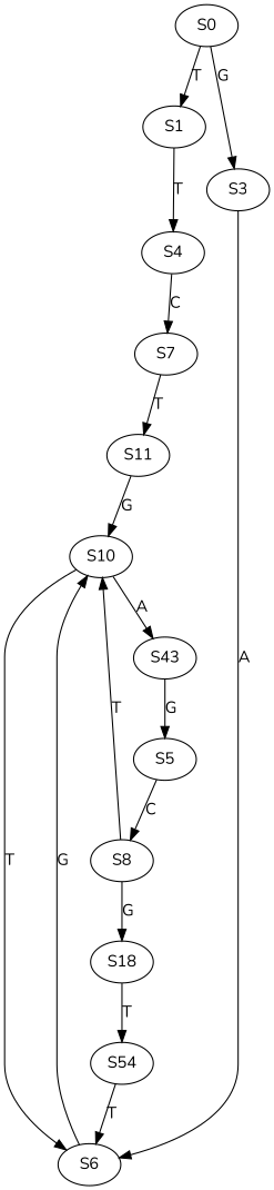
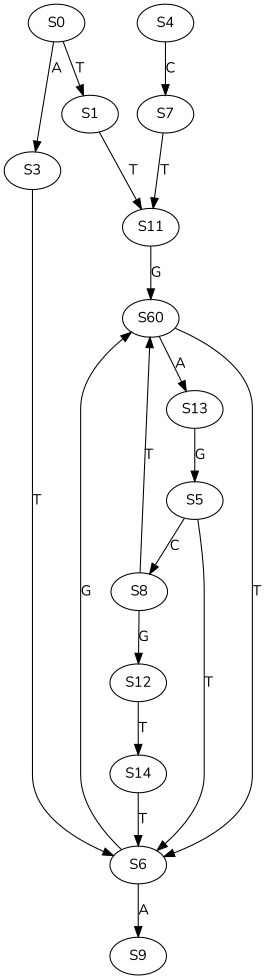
  strict digraph {
    fontname=Nunito
    node [fontname=Nunito]
    edge [fontname=Nunito]
    S0
    S1
    S3
    S4
    S6
    S7
    S5
    S8
-   S10
+   S9
+   S10 [label=S60]
    S11
-   S12 [label=S18]
-   S13 [label=S43]
-   S14 [label=S54]
+   S12
+   S13
+   S14
    S0 -> S1 [label=T]
-   S0 -> S3 [label=G]
-   S1 -> S4 [label=T]
-   S3 -> S6 [label=A]
+   S0 -> S3 [label=A]
+   S1 -> S11 [label=T]
+   S3 -> S6 [label=T]
    S4 -> S7 [label=C]
+   S6 -> S9 [label=A]
    S6 -> S10 [label=G]
    S7 -> S11 [label=T]
+   S5 -> S6 [label=T]
    S5 -> S8 [label=C]
    S8 -> S10 [label=T]
    S8 -> S12 [label=G]
    S10 -> S6 [label=T]
    S10 -> S13 [label=A]
    S11 -> S10 [label=G]
    S12 -> S14 [label=T]
    S13 -> S5 [label=G]
    S14 -> S6 [label=T]
  }
